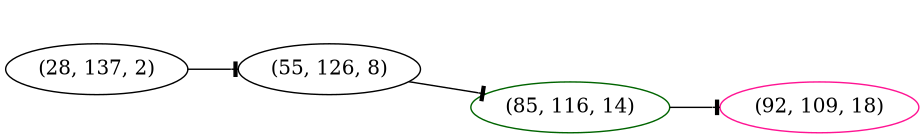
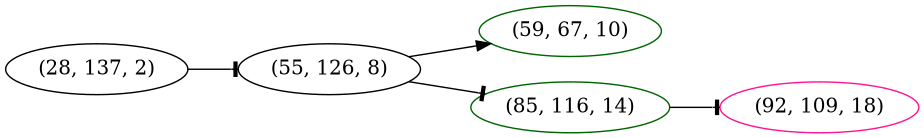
  digraph {
    fontname="DejaVu Serif"
    rankdir=LR
    node [color=black fontname="DejaVu Serif"]
    edge [arrowhead=tee fontname="DejaVu Serif"]
    "(28, 137, 2)"
    "(55, 126, 8)"
+   "(59, 67, 10)" [color=darkgreen]
    "(85, 116, 14)" [color=darkgreen]
    "(92, 109, 18)" [color=deeppink]
    "(28, 137, 2)" -> "(55, 126, 8)"
+   "(55, 126, 8)" -> "(59, 67, 10)" [arrowhead=normal]
    "(55, 126, 8)" -> "(85, 116, 14)"
    "(85, 116, 14)" -> "(92, 109, 18)"
  }
